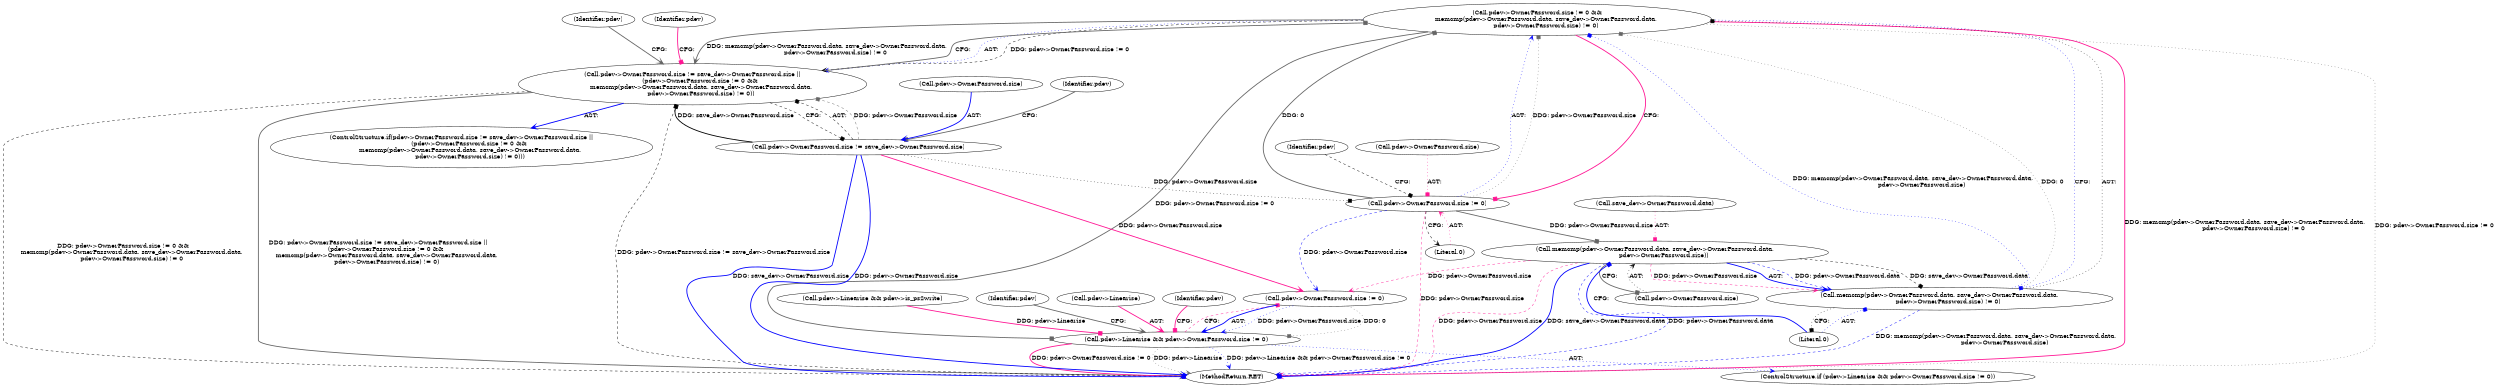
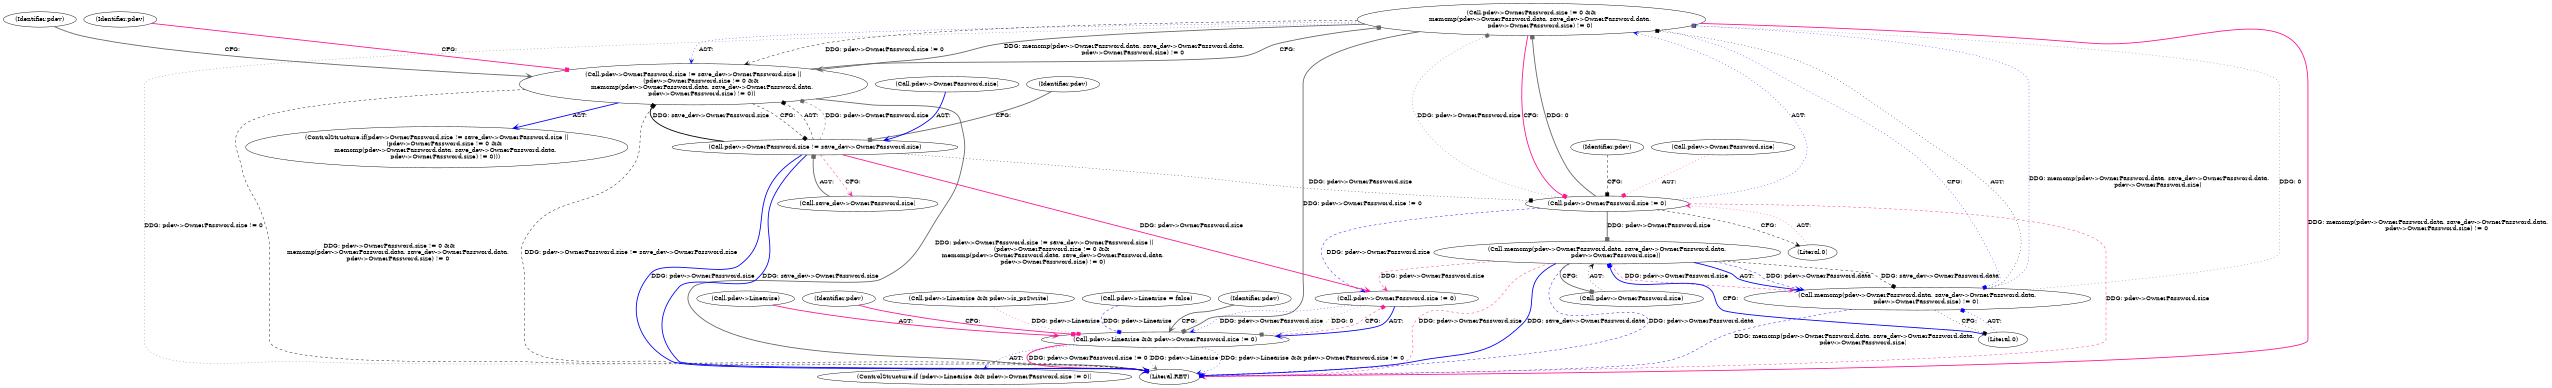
  digraph {
    fontname="DejaVu Serif"
    node [fontname="DejaVu Serif"]
    edge [arrowhead=box color=blue fontname="DejaVu Serif" style=bold]
    n1 [label="(Call,pdev->OwnerPassword.size != 0 &&\n         memcmp(pdev->OwnerPassword.data, save_dev->OwnerPassword.data,\n         pdev->OwnerPassword.size) != 0)"]
    n2 [label="(Call,pdev->OwnerPassword.size != 0)"]
    n3 [label="(Call,memcmp(pdev->OwnerPassword.data, save_dev->OwnerPassword.data,\n         pdev->OwnerPassword.size) != 0)"]
    n4 [label="(Call,pdev->OwnerPassword.size != save_dev->OwnerPassword.size ||\n        (pdev->OwnerPassword.size != 0 &&\n         memcmp(pdev->OwnerPassword.data, save_dev->OwnerPassword.data,\n         pdev->OwnerPassword.size) != 0))"]
    n5 [label="(Call,pdev->Linearise && pdev->OwnerPassword.size != 0)"]
-   n6 [label="(MethodReturn,RET)"]
+   n6 [label="(Literal,RET)"]
    n7 [label="(Call,memcmp(pdev->OwnerPassword.data, save_dev->OwnerPassword.data,\n         pdev->OwnerPassword.size))"]
    n8 [label="(Call,pdev->OwnerPassword.size != 0)"]
    n9 [label="(Literal,0)"]
    n10 [label="(Literal,0)"]
    n11 [label="(Call,pdev->OwnerPassword.size != save_dev->OwnerPassword.size)"]
    n12 [label="(ControlStructure,if(pdev->OwnerPassword.size != save_dev->OwnerPassword.size ||\n        (pdev->OwnerPassword.size != 0 &&\n         memcmp(pdev->OwnerPassword.data, save_dev->OwnerPassword.data,\n         pdev->OwnerPassword.size) != 0)))"]
    n13 [label="(ControlStructure,if (pdev->Linearise && pdev->OwnerPassword.size != 0))"]
    n14 [label="(Call,pdev->OwnerPassword.size)"]
+   n15 [label="(Call,save_dev->OwnerPassword.size)"]
    n16 [label="(Call,pdev->Linearise)"]
    n17 [label="(Identifier,pdev)"]
    n18 [label="(Identifier,pdev)"]
    n19 [label="(Identifier,pdev)"]
    n20 [label="(Call,pdev->Linearise && pdev->is_ps2write)"]
    n21 [label="(Call,pdev->OwnerPassword.size)"]
    n22 [label="(Identifier,pdev)"]
    n23 [label="(Identifier,pdev)"]
-   n24 [label="(Call,save_dev->OwnerPassword.data)"]
+   n25 [label="(Call,pdev->Linearise = false)"]
    n26 [label="(Identifier,pdev)"]
    n27 [label="(Call,pdev->OwnerPassword.size)"]
    n1 -> n2 [color=deeppink label="CFG: "]
    n1 -> n3 [label="CFG: " style=dotted]
    n1 -> n4 [arrowhead=vee label="AST: " style=dotted]
    n1 -> n4 [arrowhead=vee color=black label="DDG: pdev->OwnerPassword.size != 0" style=dashed]
    n1 -> n4 [arrowhead=vee color=gray40 label="DDG: memcmp(pdev->OwnerPassword.data, save_dev->OwnerPassword.data,\n         pdev->OwnerPassword.size) != 0"]
    n1 -> n5 [color=gray40 label="DDG: pdev->OwnerPassword.size != 0"]
    n1 -> n6 [arrowhead=vee color=deeppink label="DDG: memcmp(pdev->OwnerPassword.data, save_dev->OwnerPassword.data,\n         pdev->OwnerPassword.size) != 0"]
    n1 -> n6 [color=gray40 label="DDG: pdev->OwnerPassword.size != 0" style=dotted]
    n2 -> n1 [arrowhead=vee label="AST: " style=dotted]
    n2 -> n1 [color=gray40 label="DDG: pdev->OwnerPassword.size" style=dotted]
    n2 -> n1 [color=gray40 label="DDG: 0"]
    n2 -> n6 [color=deeppink label="DDG: pdev->OwnerPassword.size" style=dashed]
    n2 -> n7 [color=gray40 label="DDG: pdev->OwnerPassword.size"]
    n2 -> n8 [arrowhead=vee label="DDG: pdev->OwnerPassword.size" style=dashed]
    n2 -> n9 [arrowhead=vee color=black label="CFG: " style=dashed]
    n3 -> n1 [color=black label="AST: " style=dotted]
    n3 -> n1 [label="DDG: memcmp(pdev->OwnerPassword.data, save_dev->OwnerPassword.data,\n         pdev->OwnerPassword.size)" style=dotted]
    n3 -> n1 [color=gray40 label="DDG: 0" style=dotted]
    n3 -> n6 [arrowhead=vee label="DDG: memcmp(pdev->OwnerPassword.data, save_dev->OwnerPassword.data,\n         pdev->OwnerPassword.size)" style=dashed]
    n3 -> n10 [color=black label="CFG: " style=dotted]
    n4 -> n1 [color=gray40 label="CFG: "]
    n4 -> n6 [color=black label="DDG: pdev->OwnerPassword.size != 0 &&\n         memcmp(pdev->OwnerPassword.data, save_dev->OwnerPassword.data,\n         pdev->OwnerPassword.size) != 0" style=dashed]
    n4 -> n6 [arrowhead=vee color=gray40 label="DDG: pdev->OwnerPassword.size != save_dev->OwnerPassword.size ||\n        (pdev->OwnerPassword.size != 0 &&\n         memcmp(pdev->OwnerPassword.data, save_dev->OwnerPassword.data,\n         pdev->OwnerPassword.size) != 0)"]
    n4 -> n6 [arrowhead=vee color=black label="DDG: pdev->OwnerPassword.size != save_dev->OwnerPassword.size" style=dashed]
    n4 -> n11 [color=black label="CFG: " style=dashed]
    n4 -> n12 [arrowhead=vee label="AST: "]
    n5 -> n6 [arrowhead=vee color=gray40 label="DDG: pdev->Linearise" style=dotted]
    n5 -> n6 [arrowhead=vee label="DDG: pdev->Linearise && pdev->OwnerPassword.size != 0" style=dotted]
    n5 -> n6 [color=deeppink label="DDG: pdev->OwnerPassword.size != 0"]
    n5 -> n8 [color=deeppink label="CFG: " style=dashed]
    n5 -> n13 [arrowhead=vee label="AST: " style=dotted]
    n7 -> n3 [arrowhead=vee label="AST: "]
    n7 -> n3 [arrowhead=vee label="DDG: pdev->OwnerPassword.data" style=dashed]
    n7 -> n3 [color=black label="DDG: save_dev->OwnerPassword.data" style=dashed]
    n7 -> n3 [arrowhead=vee color=deeppink label="DDG: pdev->OwnerPassword.size" style=dashed]
    n7 -> n6 [arrowhead=vee color=deeppink label="DDG: pdev->OwnerPassword.size" style=dashed]
    n7 -> n6 [label="DDG: save_dev->OwnerPassword.data"]
    n7 -> n6 [arrowhead=vee label="DDG: pdev->OwnerPassword.data" style=dashed]
    n7 -> n8 [arrowhead=vee color=deeppink label="DDG: pdev->OwnerPassword.size" style=dashed]
    n7 -> n14 [color=gray40 label="CFG: "]
    n8 -> n5 [arrowhead=vee label="AST: "]
    n8 -> n5 [arrowhead=vee label="DDG: pdev->OwnerPassword.size" style=dotted]
    n8 -> n5 [color=gray40 label="DDG: 0" style=dotted]
    n9 -> n2 [arrowhead=vee color=deeppink label="AST: " style=dotted]
    n10 -> n3 [label="AST: " style=dotted]
    n10 -> n7 [label="CFG: "]
    n11 -> n2 [color=black label="DDG: pdev->OwnerPassword.size" style=dotted]
    n11 -> n4 [color=black label="AST: " style=dashed]
    n11 -> n4 [color=gray40 label="DDG: pdev->OwnerPassword.size" style=dashed]
    n11 -> n4 [color=black label="DDG: save_dev->OwnerPassword.size"]
    n11 -> n6 [label="DDG: save_dev->OwnerPassword.size"]
    n11 -> n6 [arrowhead=vee label="DDG: pdev->OwnerPassword.size"]
    n11 -> n8 [arrowhead=vee color=deeppink label="DDG: pdev->OwnerPassword.size"]
+   n11 -> n15 [arrowhead=vee color=deeppink label="CFG: " style=dashed]
    n14 -> n7 [arrowhead=vee color=black label="AST: " style=dotted]
+   n15 -> n11 [color=gray40 label="AST: "]
    n16 -> n5 [arrowhead=vee color=deeppink label="AST: "]
    n17 -> n2 [color=black label="CFG: " style=dashed]
    n18 -> n5 [color=deeppink label="CFG: "]
    n19 -> n4 [arrowhead=vee color=gray40 label="CFG: "]
-   n20 -> n5 [color=deeppink label="DDG: pdev->Linearise"]
+   n20 -> n5 [color=deeppink label="DDG: pdev->Linearise" style=dotted]
    n21 -> n2 [color=deeppink label="AST: " style=dotted]
    n22 -> n11 [color=gray40 label="CFG: "]
    n23 -> n4 [color=deeppink label="CFG: "]
-   n24 -> n7 [color=deeppink label="AST: " style=dotted]
+   n25 -> n5 [label="DDG: pdev->Linearise" style=dashed]
    n26 -> n5 [arrowhead=vee color=gray40 label="CFG: "]
    n27 -> n11 [arrowhead=vee label="AST: "]
  }
